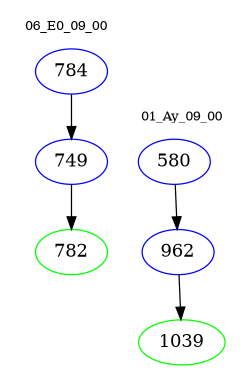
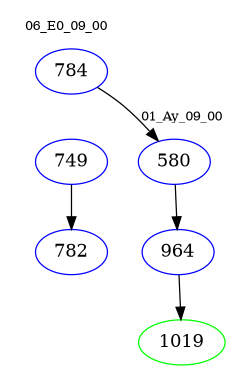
  digraph {
    node [color=blue]
    edge [color=black]
    n1 [label=580]
-   n2 [label=962]
-   n3 [color=green label=1039]
+   n2 [label=964]
+   n3 [color=green label=1019]
    n4 [label=784]
    n5 [label=749]
-   n6 [color=green label=782]
+   n6 [label=782]
    subgraph cluster_1 {
      color=white
      fontsize=10
      label="01_Ay_09_00"
      n1
      n2
      n3
    }
    subgraph cluster_2 {
      color=white
      fontsize=10
      label="06_E0_09_00"
      n4
      n5
      n6
    }
    n1 -> n2
    n2 -> n3
-   n4 -> n5
+   n4 -> n1
    n5 -> n6
  }
